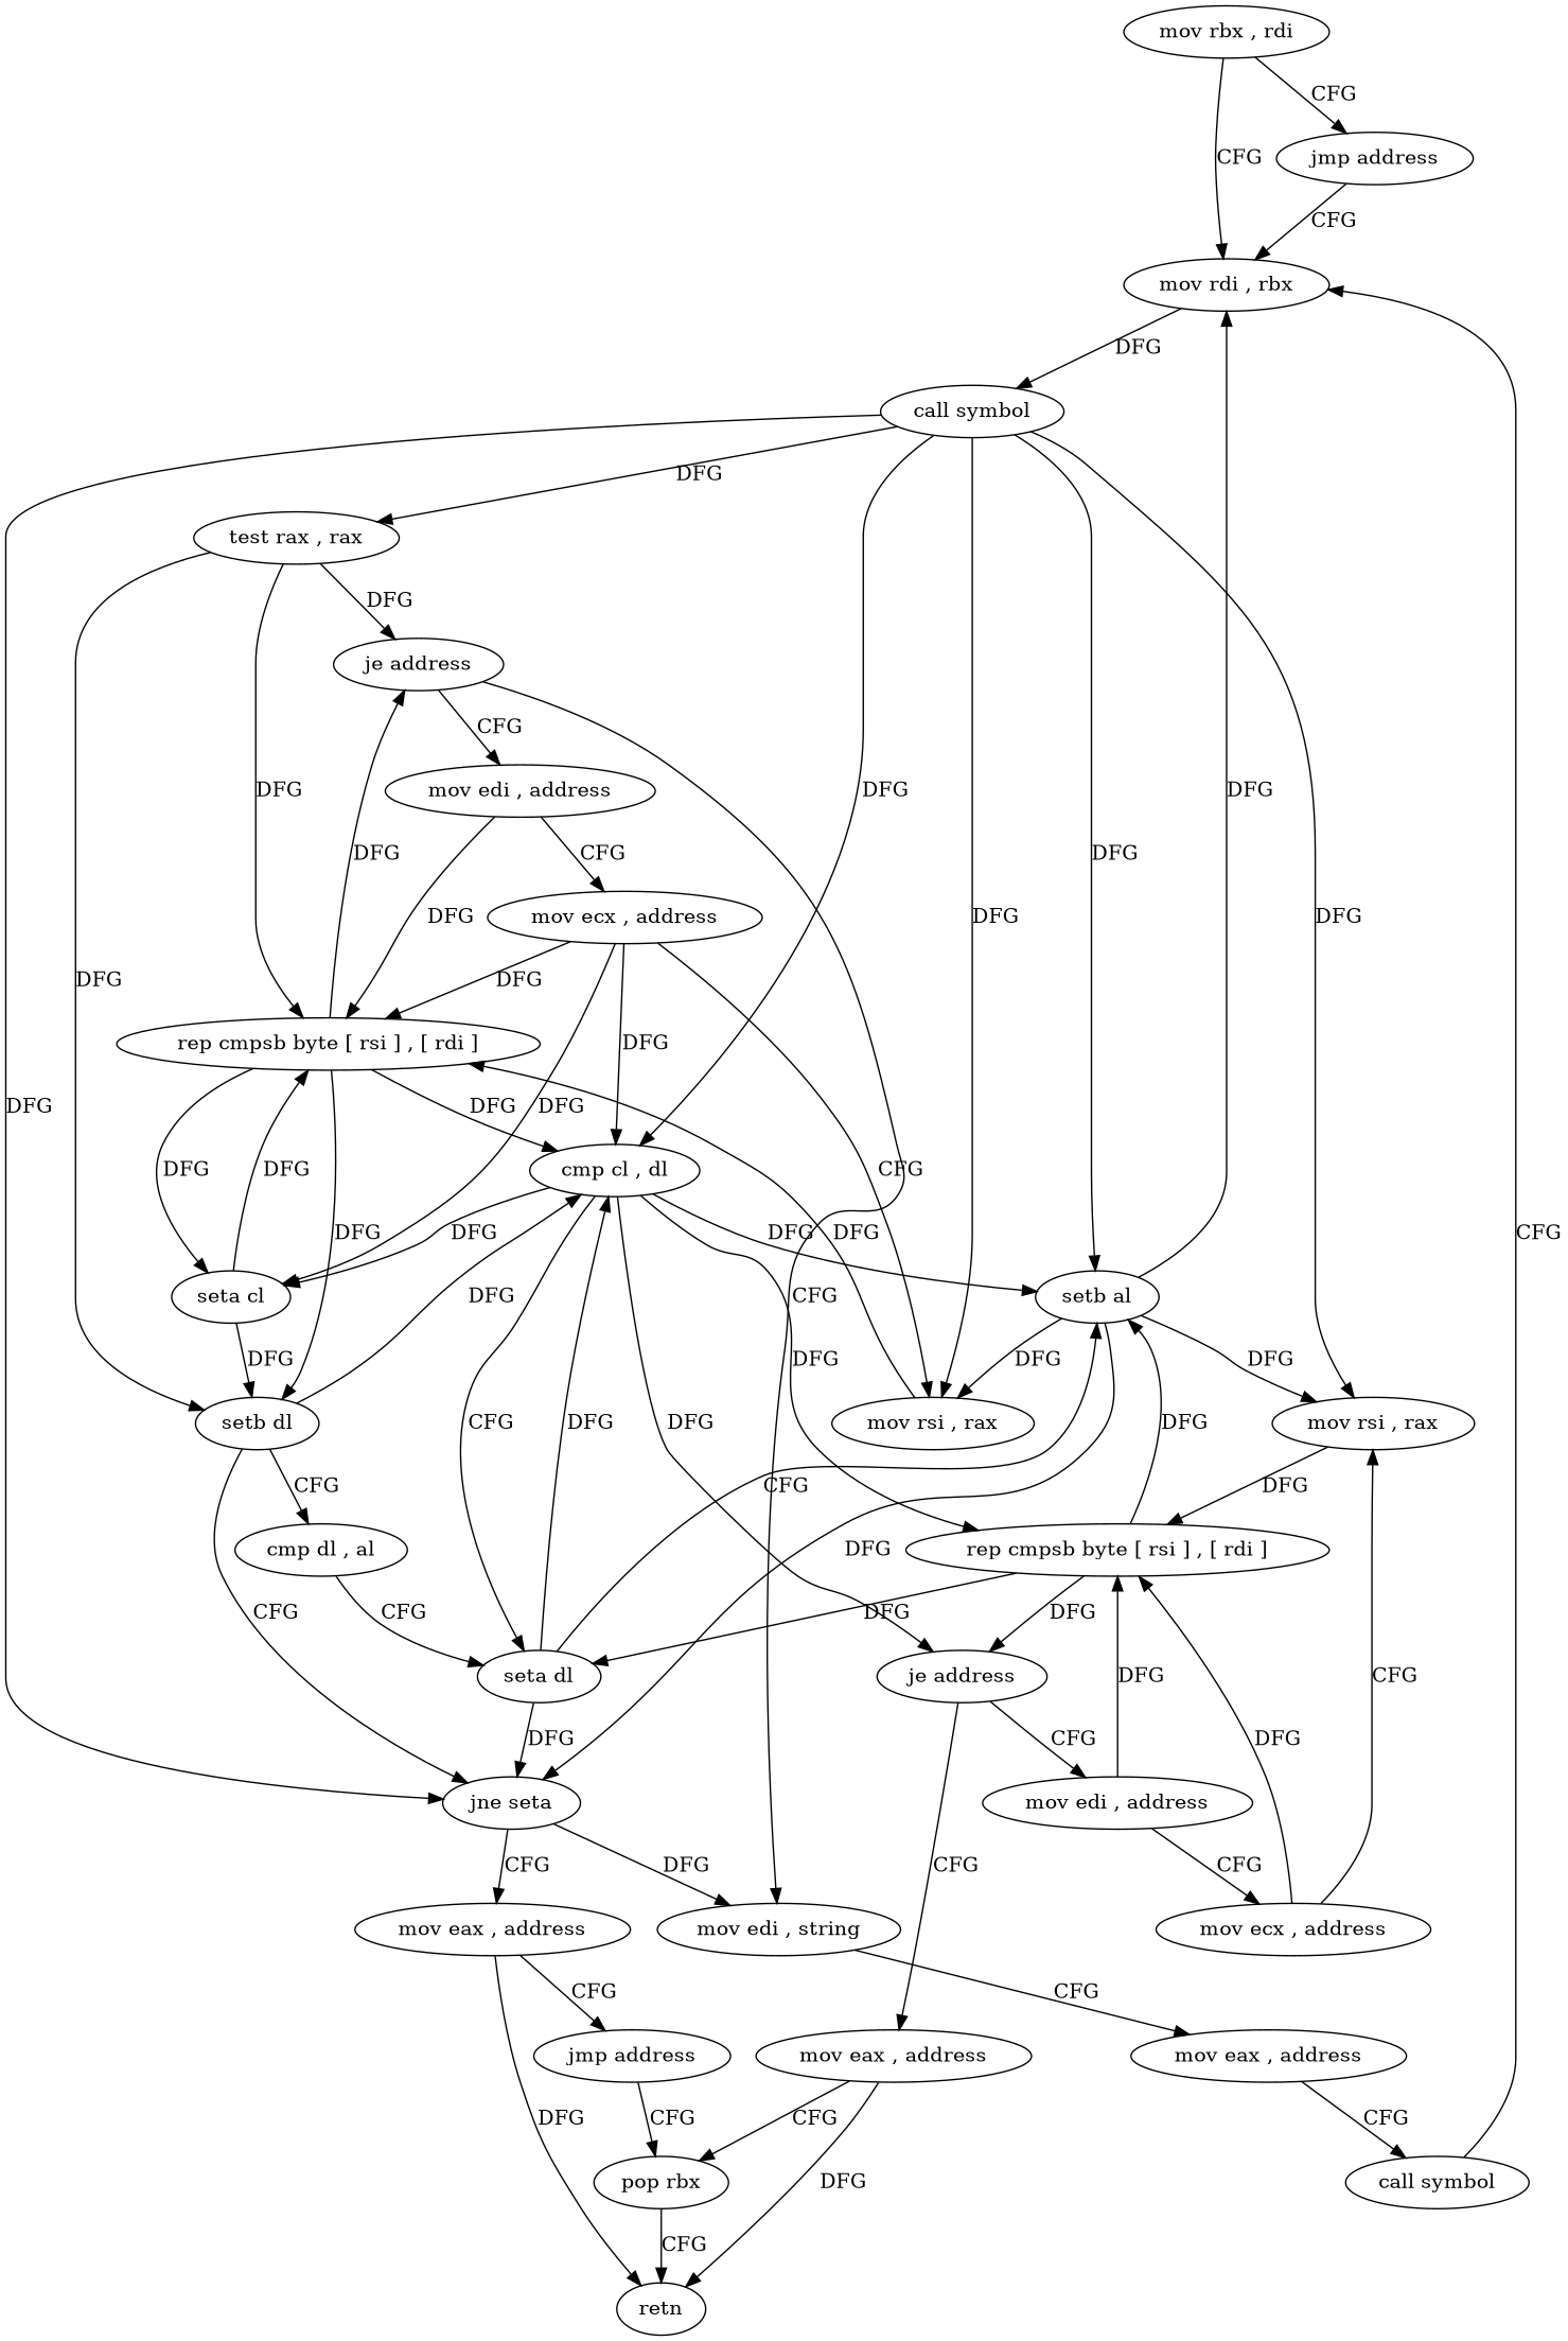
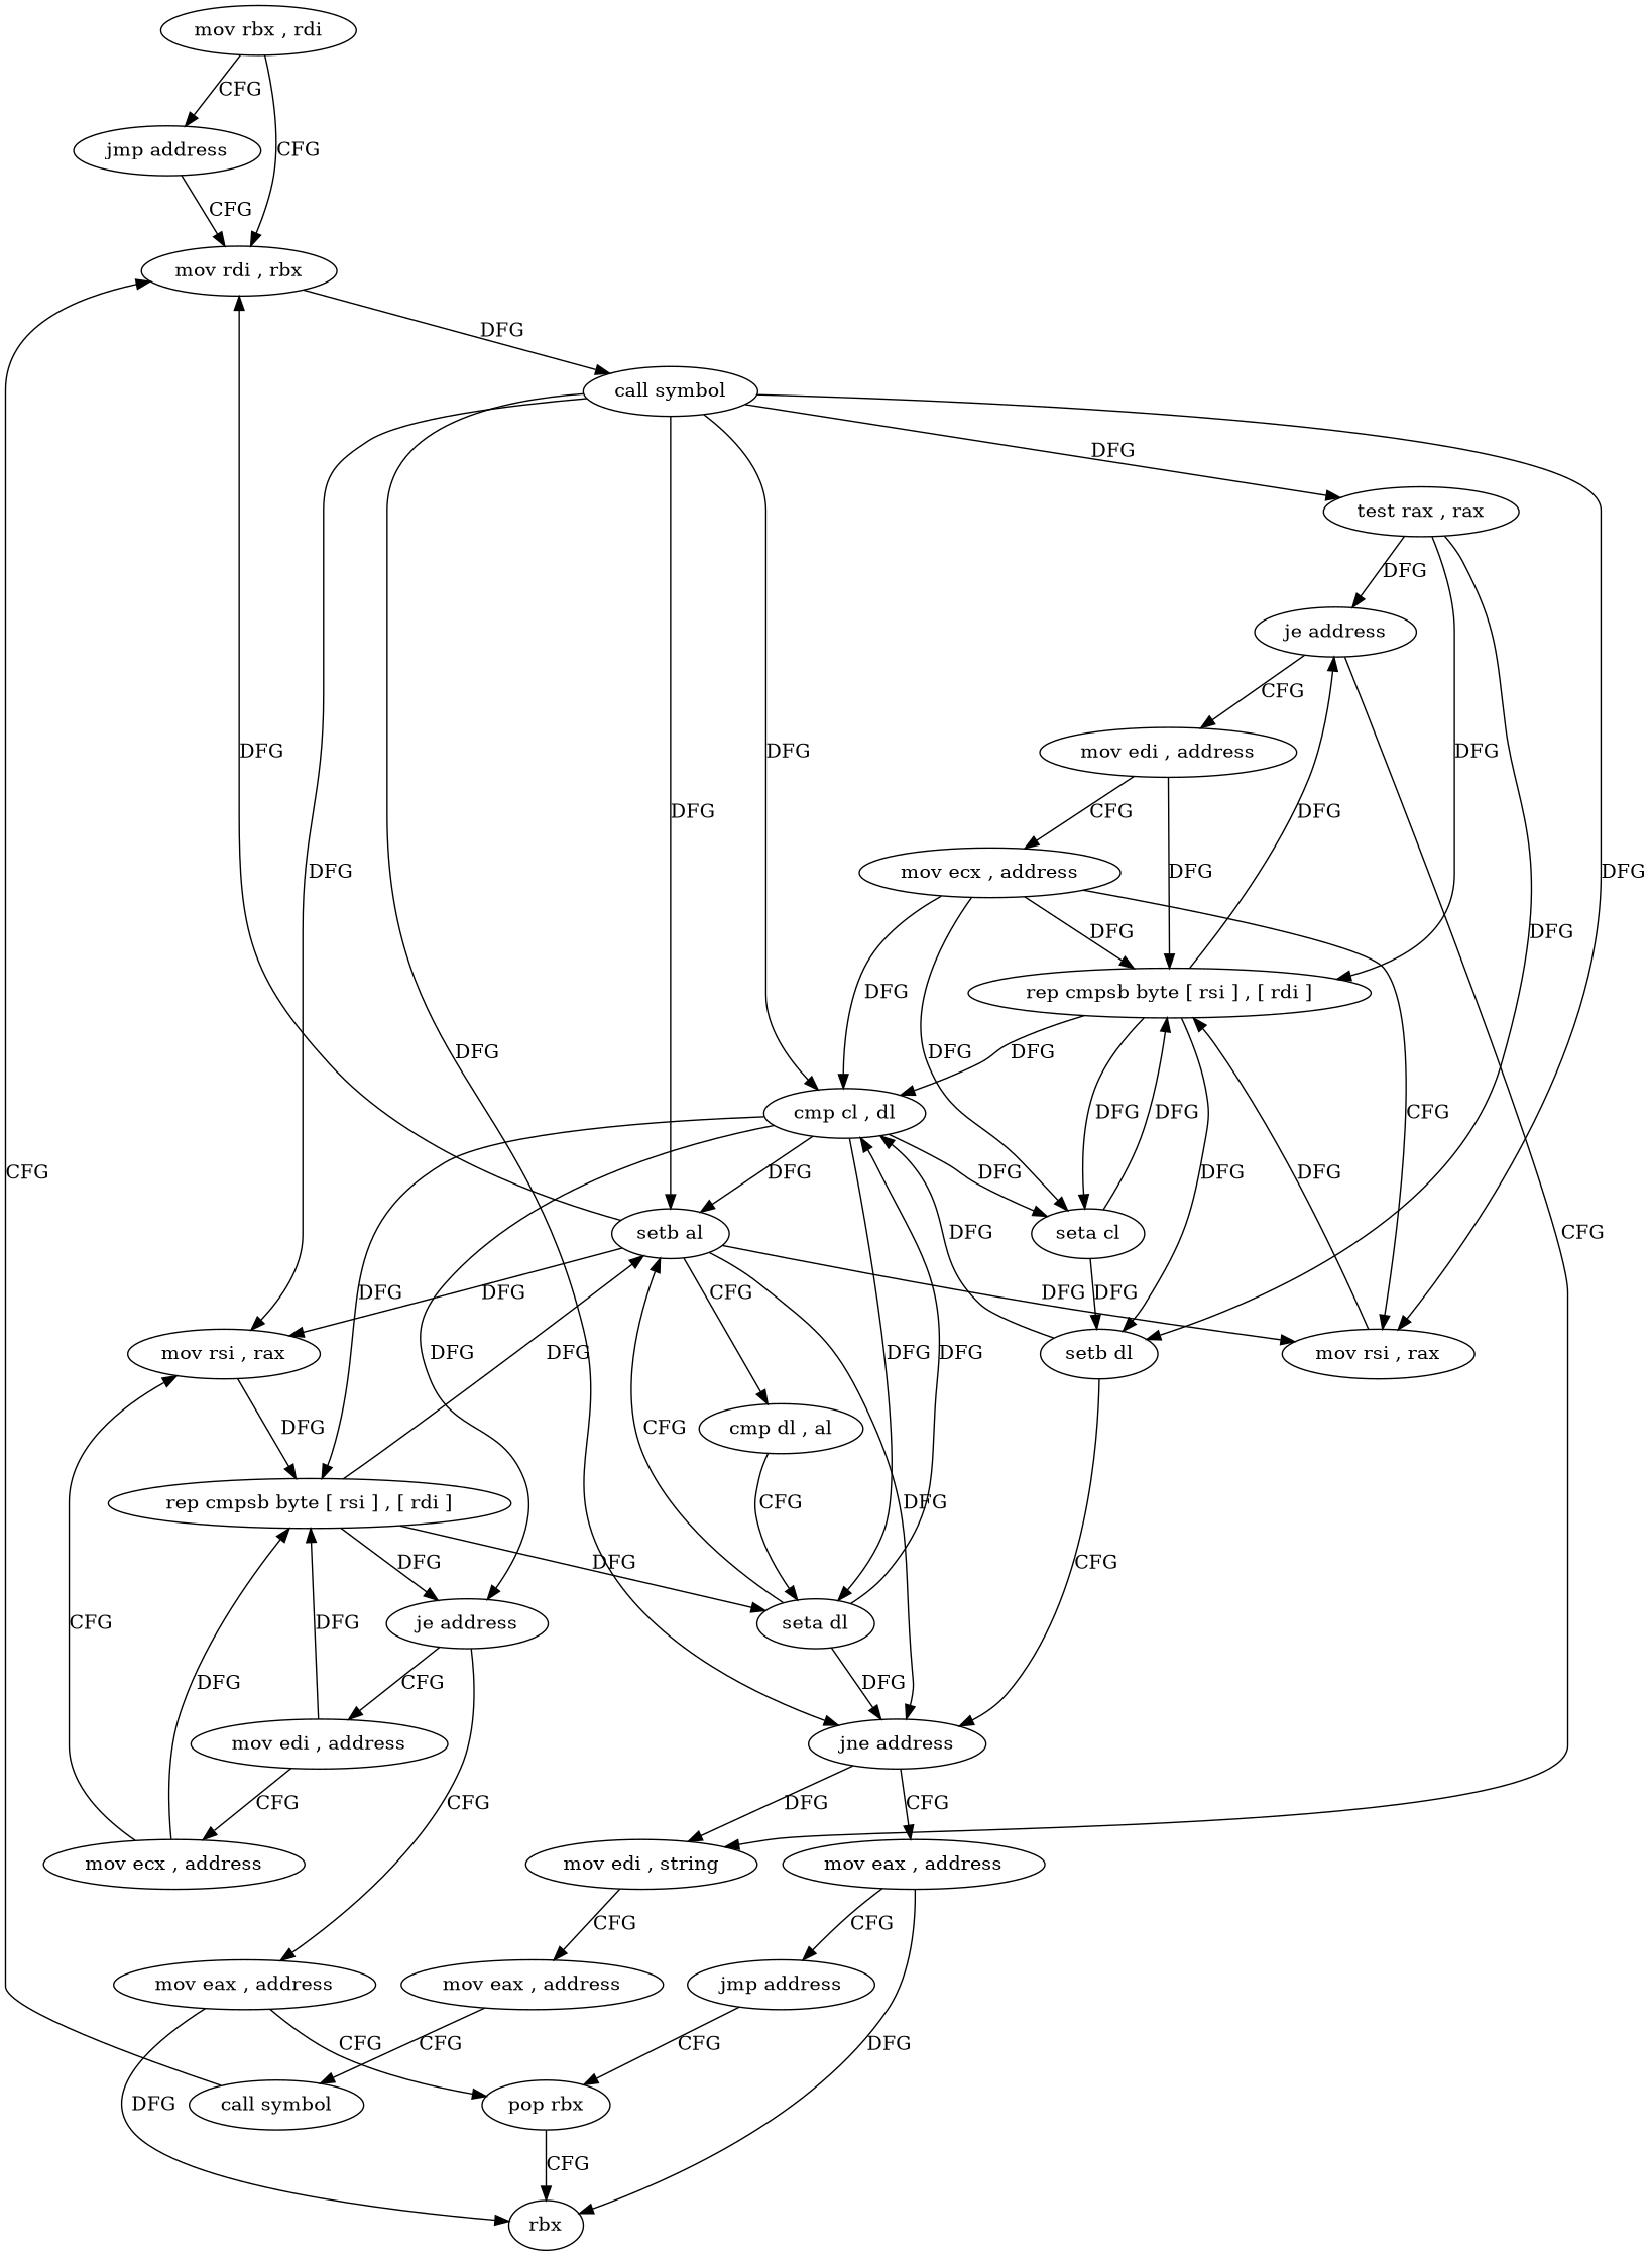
  digraph {
    n1 [label="mov rbx , rdi"]
    n2 [label="jmp address"]
    n3 [label="mov rdi , rbx"]
    n4 [label="call symbol"]
    n5 [label="test rax , rax"]
    n6 [label="mov rsi , rax"]
    n7 [label="cmp cl , dl"]
    n8 [label="mov rsi , rax"]
    n9 [label="setb al"]
-   n10 [label="jne seta"]
+   n10 [label="jne address"]
    n11 [label="je address"]
    n12 [label="rep cmpsb byte [ rsi ] , [ rdi ]"]
    n13 [label="setb dl"]
    n14 [label="seta cl"]
    n15 [label="je address"]
    n16 [label="rep cmpsb byte [ rsi ] , [ rdi ]"]
    n17 [label="seta dl"]
    n18 [label="cmp dl , al"]
    n19 [label="mov edi , string"]
    n20 [label="mov eax , address"]
    n21 [label="mov edi , address"]
    n22 [label="mov eax , address"]
    n23 [label="mov ecx , address"]
    n24 [label="call symbol"]
    n25 [label="mov eax , address"]
    n26 [label="mov edi , address"]
    n27 [label="pop rbx"]
-   n28 [label=retn]
+   n28 [label=rbx]
    n29 [label="mov ecx , address"]
    n30 [label="jmp address"]
    n1 -> n2 [label=CFG]
    n1 -> n3 [label=CFG]
    n2 -> n3 [label=CFG]
    n3 -> n4 [label=DFG]
    n4 -> n5 [label=DFG]
    n4 -> n6 [label=DFG]
    n4 -> n7 [label=DFG]
    n4 -> n8 [label=DFG]
    n4 -> n9 [label=DFG]
    n4 -> n10 [label=DFG]
    n5 -> n11 [label=DFG]
    n5 -> n12 [label=DFG]
    n5 -> n13 [label=DFG]
    n6 -> n12 [label=DFG]
    n7 -> n9 [label=DFG]
    n7 -> n14 [label=DFG]
    n7 -> n15 [label=DFG]
    n7 -> n16 [label=DFG]
-   n7 -> n17 [label=CFG]
+   n7 -> n17 [label=DFG]
    n8 -> n16 [label=DFG]
    n9 -> n3 [label=DFG]
    n9 -> n6 [label=DFG]
    n9 -> n8 [label=DFG]
    n9 -> n10 [label=DFG]
-   n13 -> n18 [label=CFG]
+   n9 -> n18 [label=CFG]
    n10 -> n19 [label=DFG]
    n10 -> n20 [label=CFG]
    n11 -> n19 [label=CFG]
    n11 -> n21 [label=CFG]
    n12 -> n7 [label=DFG]
    n12 -> n11 [label=DFG]
    n12 -> n13 [label=DFG]
    n12 -> n14 [label=DFG]
    n13 -> n7 [label=DFG]
    n13 -> n10 [label=CFG]
    n14 -> n12 [label=DFG]
    n14 -> n13 [label=DFG]
    n15 -> n25 [label=CFG]
    n15 -> n26 [label=CFG]
    n16 -> n9 [label=DFG]
    n16 -> n15 [label=DFG]
    n16 -> n17 [label=DFG]
    n17 -> n7 [label=DFG]
    n17 -> n9 [label=CFG]
    n17 -> n10 [label=DFG]
    n18 -> n17 [label=CFG]
    n19 -> n22 [label=CFG]
    n20 -> n28 [label=DFG]
    n20 -> n30 [label=CFG]
    n21 -> n12 [label=DFG]
    n21 -> n23 [label=CFG]
    n22 -> n24 [label=CFG]
    n23 -> n6 [label=CFG]
    n23 -> n7 [label=DFG]
    n23 -> n12 [label=DFG]
    n23 -> n14 [label=DFG]
    n24 -> n3 [label=CFG]
    n25 -> n27 [label=CFG]
    n25 -> n28 [label=DFG]
    n26 -> n16 [label=DFG]
    n26 -> n29 [label=CFG]
    n27 -> n28 [label=CFG]
    n29 -> n8 [label=CFG]
    n29 -> n16 [label=DFG]
    n30 -> n27 [label=CFG]
  }
